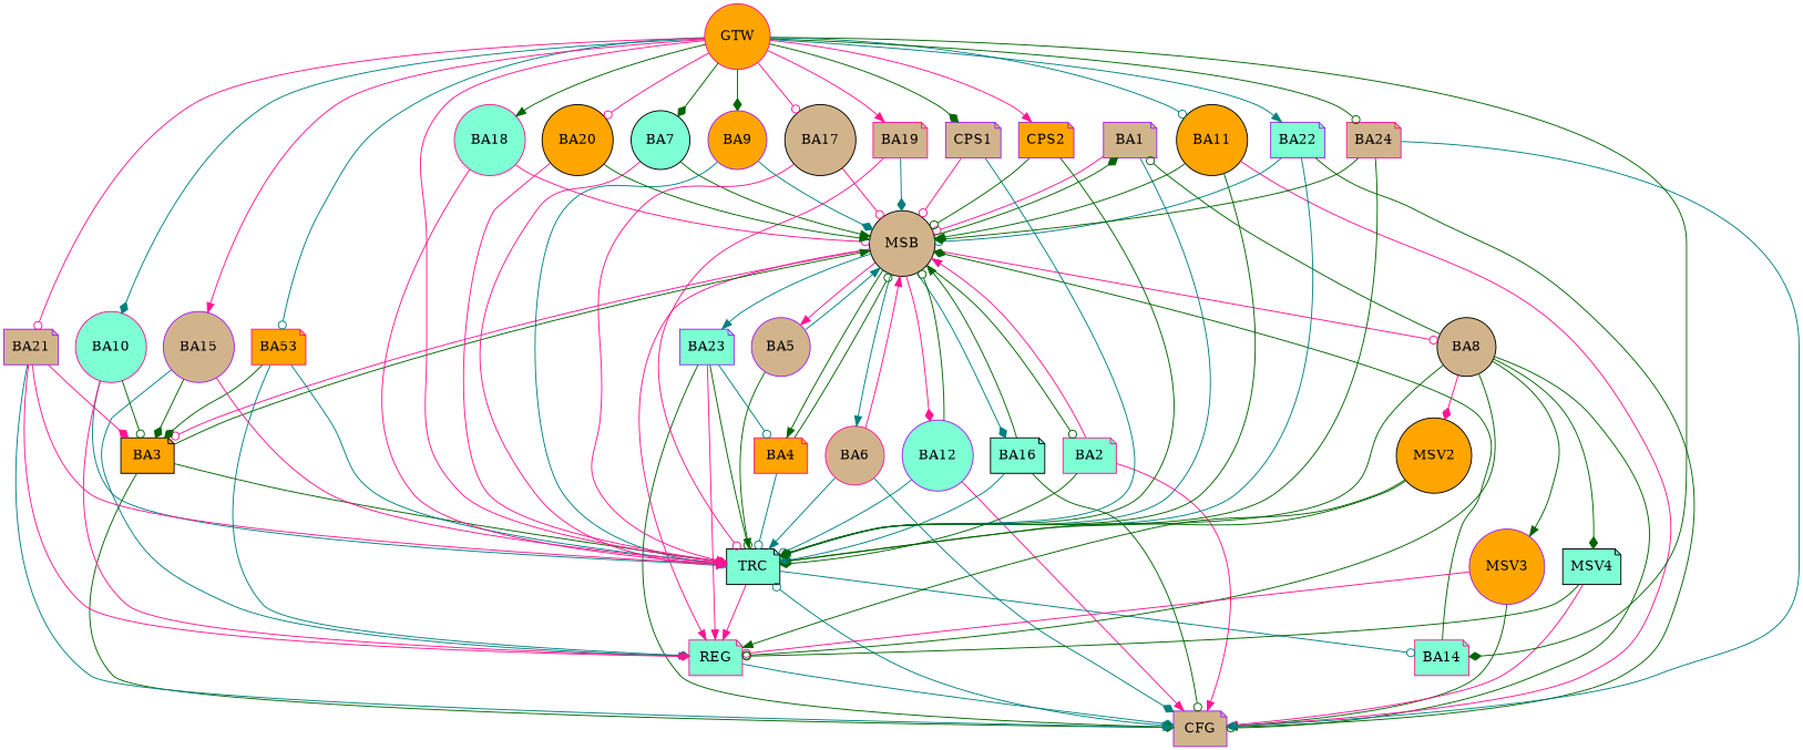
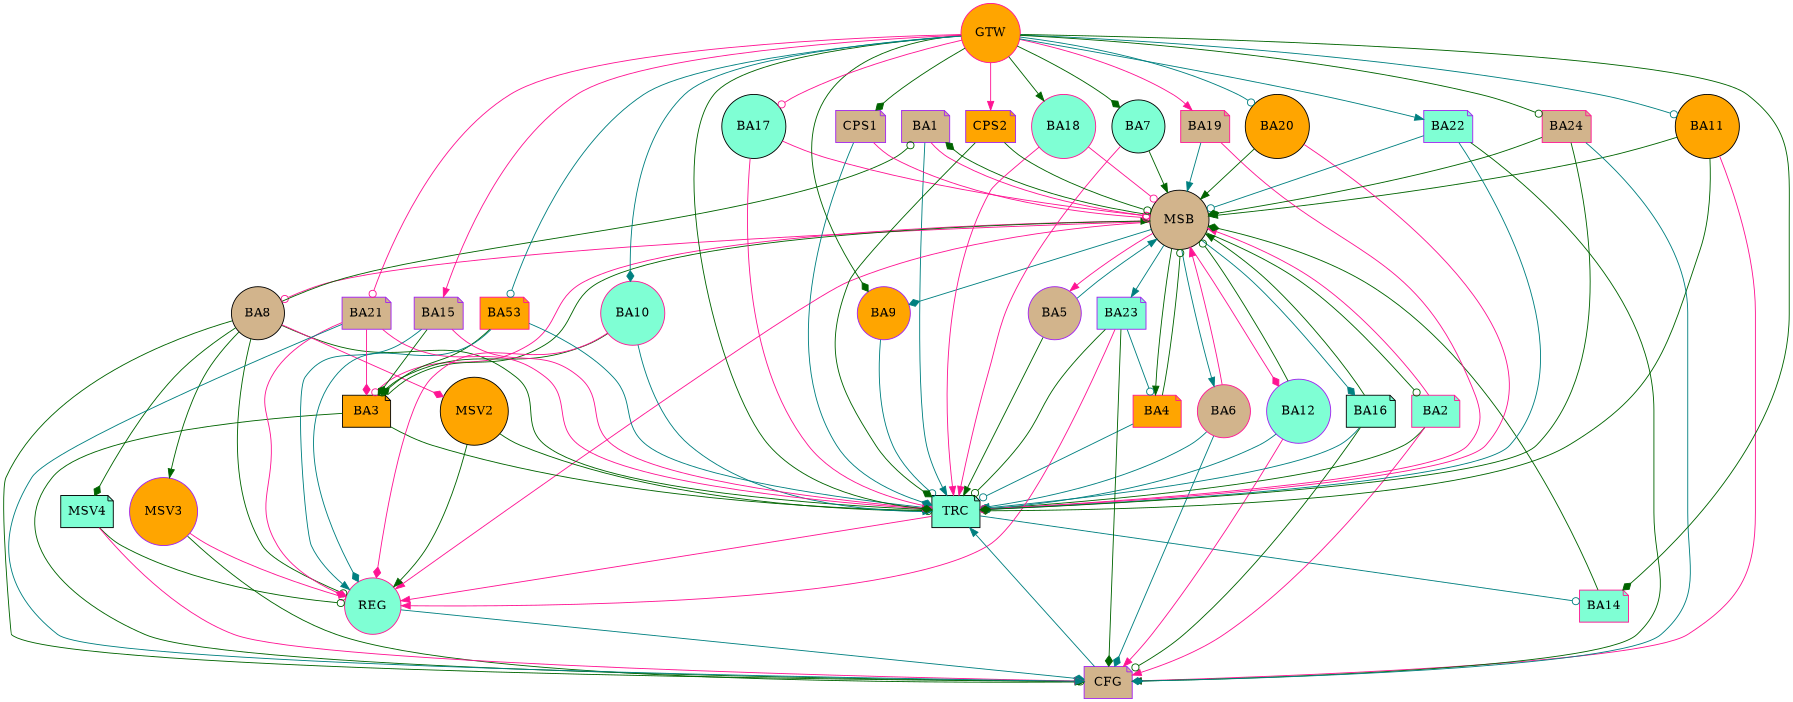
  strict digraph {
    node [color=purple fillcolor=aquamarine shape=note style=filled]
    edge [arrowhead=normal color=darkgreen]
    n1 [fillcolor=tan label=BA1]
    n2 [color=black fillcolor=tan label=MSB shape=circle]
    n3 [color=black label=TRC]
    n4 [color=deeppink label=BA2]
    n5 [color=black fillcolor=orange label=BA3]
    n6 [color=deeppink fillcolor=orange label=BA4]
    n7 [fillcolor=tan label=BA5 shape=circle]
    n8 [color=deeppink fillcolor=tan label=BA6 shape=circle]
    n9 [color=black fillcolor=tan label=BA8 shape=circle]
-   n10 [color=deeppink label=REG]
+   n10 [color=deeppink label=REG shape=circle]
    n11 [label=BA12 shape=circle]
    n12 [color=black label=BA16]
    n13 [label=BA23]
    n14 [color=deeppink label=BA14]
    n15 [fillcolor=tan label=CFG]
    n16 [color=black label=BA7 shape=circle]
    n17 [color=black fillcolor=orange label=MSV2 shape=circle]
    n18 [fillcolor=orange label=MSV3 shape=circle]
    n19 [color=black label=MSV4]
    n20 [fillcolor=orange label=BA9 shape=circle]
    n21 [color=deeppink label=BA10 shape=circle]
    n22 [color=black fillcolor=orange label=BA11 shape=circle]
    n23 [color=deeppink fillcolor=orange label=BA53]
-   n24 [fillcolor=tan label=BA15 shape=circle]
-   n25 [color=black fillcolor=tan label=BA17 shape=circle]
+   n24 [fillcolor=tan label=BA15]
+   n25 [color=black label=BA17 shape=circle]
    n26 [color=deeppink label=BA18 shape=circle]
    n27 [color=deeppink fillcolor=tan label=BA19]
    n28 [color=black fillcolor=orange label=BA20 shape=circle]
    n29 [fillcolor=tan label=BA21]
    n30 [label=BA22]
    n31 [color=deeppink fillcolor=tan label=BA24]
    n32 [fillcolor=tan label=CPS1]
    n33 [fillcolor=orange label=CPS2]
    n34 [color=deeppink fillcolor=orange label=GTW shape=circle]
    n1 -> n2 [arrowhead=odot color=deeppink]
    n1 -> n3 [color=teal]
    n2 -> n1 [arrowhead=diamond]
    n2 -> n4 [arrowhead=odot]
    n2 -> n5 [arrowhead=odot color=deeppink]
    n2 -> n6
    n2 -> n7 [color=deeppink]
    n2 -> n8 [color=teal]
    n2 -> n9 [arrowhead=odot color=deeppink]
    n2 -> n10 [color=deeppink]
    n2 -> n11 [arrowhead=diamond color=deeppink]
    n2 -> n12 [arrowhead=diamond color=teal]
    n2 -> n13 [color=teal]
    n3 -> n10 [color=deeppink]
    n3 -> n14 [arrowhead=odot color=teal]
    n4 -> n2 [color=deeppink]
    n4 -> n3 [arrowhead=diamond]
    n4 -> n15 [color=deeppink]
    n5 -> n2
    n5 -> n3 [arrowhead=diamond]
    n5 -> n15 [arrowhead=diamond]
    n6 -> n2 [arrowhead=odot]
    n6 -> n3 [arrowhead=odot color=teal]
    n7 -> n2 [color=teal]
    n7 -> n3
    n8 -> n2 [color=deeppink]
    n8 -> n3 [color=teal]
    n8 -> n15 [arrowhead=diamond color=teal]
    n9 -> n1 [arrowhead=odot]
    n9 -> n3
    n9 -> n10 [arrowhead=odot]
    n9 -> n15 [arrowhead=odot]
    n9 -> n17 [arrowhead=diamond color=deeppink]
    n9 -> n18
    n9 -> n19 [arrowhead=diamond]
    n10 -> n15 [arrowhead=diamond color=teal]
    n11 -> n2 [arrowhead=odot]
    n11 -> n3 [arrowhead=odot color=teal]
    n11 -> n15 [color=deeppink]
    n12 -> n2
    n12 -> n3 [arrowhead=diamond color=teal]
    n12 -> n15 [arrowhead=odot]
    n13 -> n3 [arrowhead=odot]
    n13 -> n6 [arrowhead=odot color=teal]
    n13 -> n10 [color=deeppink]
    n13 -> n15 [arrowhead=diamond]
    n14 -> n2 [arrowhead=diamond]
-   n15 -> n3 [arrowhead=odot color=teal]
+   n15 -> n3 [color=teal]
    n16 -> n2
    n16 -> n3 [color=deeppink]
    n17 -> n3 [arrowhead=odot]
    n17 -> n10
    n18 -> n10 [arrowhead=odot color=deeppink]
    n18 -> n15
    n19 -> n10 [arrowhead=odot]
    n19 -> n15 [color=deeppink]
-   n20 -> n2 [arrowhead=diamond color=teal]
+   n2 -> n20 [arrowhead=diamond color=teal]
    n20 -> n3 [arrowhead=odot color=teal]
    n21 -> n3 [color=teal]
    n21 -> n5 [arrowhead=odot]
    n21 -> n10 [arrowhead=diamond color=deeppink]
    n22 -> n2
    n22 -> n3 [arrowhead=diamond]
    n22 -> n15 [color=deeppink]
    n23 -> n3 [color=teal]
    n23 -> n5 [arrowhead=diamond]
    n23 -> n10 [arrowhead=diamond color=teal]
    n24 -> n3 [color=deeppink]
    n24 -> n5 [arrowhead=diamond]
    n24 -> n10 [color=teal]
    n25 -> n2 [arrowhead=odot color=deeppink]
    n25 -> n3 [color=deeppink]
    n26 -> n2 [arrowhead=odot color=deeppink]
    n26 -> n3 [color=deeppink]
-   n27 -> n2 [arrowhead=diamond color=teal]
+   n27 -> n2 [color=teal]
    n27 -> n3 [arrowhead=odot color=deeppink]
    n28 -> n2
    n28 -> n3 [arrowhead=diamond color=deeppink]
    n29 -> n3 [arrowhead=diamond color=deeppink]
    n29 -> n5 [arrowhead=diamond color=deeppink]
    n29 -> n10 [arrowhead=diamond color=deeppink]
    n29 -> n15 [color=teal]
    n30 -> n2 [arrowhead=odot color=teal]
    n30 -> n3 [color=teal]
    n30 -> n15
    n31 -> n2 [arrowhead=diamond]
    n31 -> n3 [arrowhead=diamond]
    n31 -> n15 [arrowhead=diamond color=teal]
    n32 -> n2 [arrowhead=odot color=deeppink]
    n32 -> n3 [arrowhead=diamond color=teal]
    n33 -> n2 [arrowhead=odot]
    n33 -> n3 [arrowhead=diamond]
-   n34 -> n3 [arrowhead=diamond color=deeppink]
+   n34 -> n3 [arrowhead=diamond]
    n34 -> n14 [arrowhead=diamond]
    n34 -> n16 [arrowhead=diamond]
    n34 -> n20 [arrowhead=diamond]
    n34 -> n21 [arrowhead=diamond color=teal]
    n34 -> n22 [arrowhead=odot color=teal]
    n34 -> n23 [arrowhead=odot color=teal]
    n34 -> n24 [color=deeppink]
    n34 -> n25 [arrowhead=odot color=deeppink]
    n34 -> n26
    n34 -> n27 [color=deeppink]
-   n34 -> n28 [arrowhead=odot color=deeppink]
+   n34 -> n28 [arrowhead=odot color=teal]
    n34 -> n29 [arrowhead=odot color=deeppink]
    n34 -> n30 [color=teal]
    n34 -> n31 [arrowhead=odot]
    n34 -> n32 [arrowhead=diamond]
    n34 -> n33 [color=deeppink]
  }
